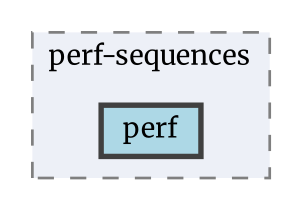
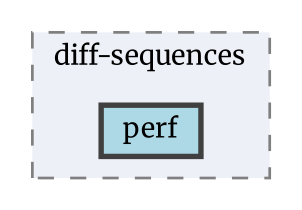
  digraph {
    compound=true
    fontname=Merriweather
    n1 [color=grey25 fillcolor=lightblue fontname=Merriweather fontsize=10 height=0.2 label=perf shape=box style="filled,bold" width=0.4]
    subgraph cluster_1 {
      bgcolor="#edf0f7"
      fontsize=10
-     label="perf-sequences"
+     label="diff-sequences"
      pencolor=grey50
      style="filled,dashed"
      n1
    }
  }
